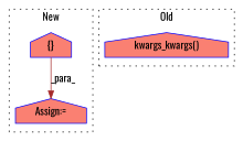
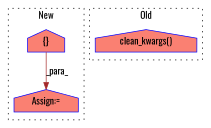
  digraph {
    fontname=Oswald
    node [shape=house style=filled fillcolor=salmon color=blue fontname=Oswald]
    n1 [a=95 l="1,1" label="{}" s="2421,2492"]
    n2 [a=68 l=3 label="Assign:=" s=2418]
-   n3 [a=75 l="18,1" label="kwargs_kwargs()" s="2390,2414"]
+   n3 [a=75 l="18,1" label="clean_kwargs()" s="2390,2414"]
    subgraph cluster_1 {
      label=New
      style=dotted
      n1
      n2
    }
    subgraph cluster_2 {
      label=Old
      style=dotted
      n3
    }
    n1 -> n2 [label=_para_ color=brown fontname=Oswald]
  }
